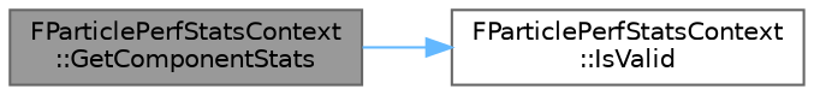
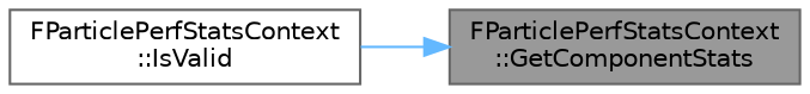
  digraph {
    rankdir=RL
    node [fontname=Helvetica fontsize=10 shape=box style=filled]
    n1 [color=gray40 fillcolor=grey60 fontcolor=black height=0.2 label="FParticlePerfStatsContext\l::GetComponentStats" width=0.4]
    n2 [color=grey40 fillcolor=white height=0.2 label="FParticlePerfStatsContext\l::IsValid" width=0.4]
-   n2 -> n1 [color=steelblue1 dir=back fontname=Helvetica fontsize=10 labelfontname=Helvetica labelfontsize=10 style=solid]
+   n1 -> n2 [color=steelblue1 dir=back fontname=Helvetica fontsize=10 labelfontname=Helvetica labelfontsize=10 style=solid]
  }
